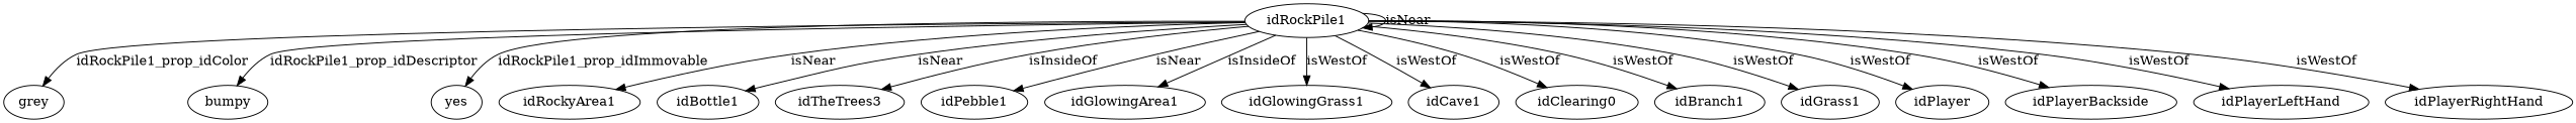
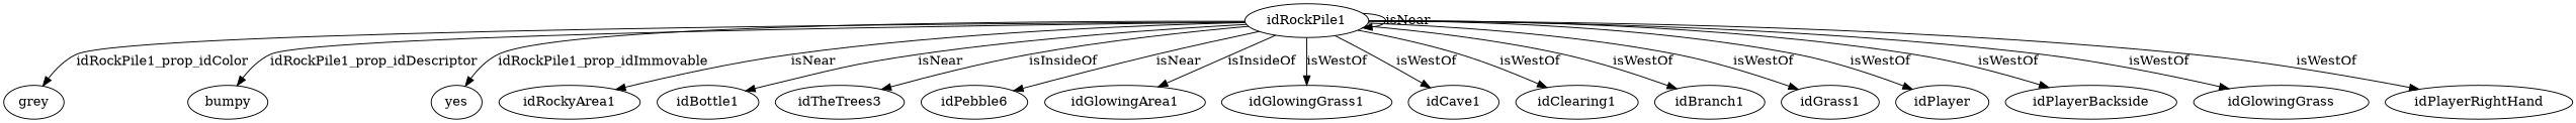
  digraph {
    node [node_type=entity_node]
    edge [edge_type=relationship]
    idRockPile1
    grey [node_type=property_node]
    bumpy [node_type=property_node]
    yes [node_type=property_node]
    idRockyArea1
    idBottle1
    n7 [label=idTheTrees3]
-   idPebble1
+   idPebble1 [label=idPebble6]
    idGlowingArea1
    idGlowingGrass1
    idCave1
-   idClearing1 [label=idClearing0]
+   idClearing1
    idBranch1
    idGrass1
    idPlayer
    idPlayerBackside
-   idPlayerLeftHand
+   idPlayerLeftHand [label=idGlowingGrass]
    idPlayerRightHand
    idRockPile1 -> idRockPile1 [label=isNear]
    idRockPile1 -> grey [edge_type=property label=idRockPile1_prop_idColor]
    idRockPile1 -> bumpy [edge_type=property label=idRockPile1_prop_idDescriptor]
    idRockPile1 -> yes [edge_type=property label=idRockPile1_prop_idImmovable]
    idRockPile1 -> idRockyArea1 [label=isNear]
    idRockPile1 -> idBottle1 [label=isNear]
    idRockPile1 -> n7 [label=isInsideOf]
    idRockPile1 -> idPebble1 [label=isNear]
    idRockPile1 -> idGlowingArea1 [label=isInsideOf]
    idRockPile1 -> idGlowingGrass1 [label=isWestOf]
    idRockPile1 -> idCave1 [label=isWestOf]
    idRockPile1 -> idClearing1 [label=isWestOf]
    idRockPile1 -> idBranch1 [label=isWestOf]
    idRockPile1 -> idGrass1 [label=isWestOf]
    idRockPile1 -> idPlayer [label=isWestOf]
    idRockPile1 -> idPlayerBackside [label=isWestOf]
    idRockPile1 -> idPlayerLeftHand [label=isWestOf]
    idRockPile1 -> idPlayerRightHand [label=isWestOf]
  }
